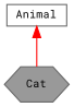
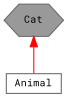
  digraph {
    fontname="Roboto Mono"
    node [color=gray40 fontname="Roboto Mono" fontsize=10 style=filled]
    n1 [fillcolor=grey60 fontcolor=black height=0.2 label=Cat shape=hexagon width=0.4]
    n2 [fillcolor=white height=0.2 label=Animal shape=box width=0.4]
-   n2 -> n1 [color=red dir=back fontname="Roboto Mono" fontsize=10 labelfontname=Helvetica labelfontsize=10 style=solid]
+   n1 -> n2 [color=red dir=back fontname="Roboto Mono" fontsize=10 labelfontname=Helvetica labelfontsize=10 style=solid]
  }
